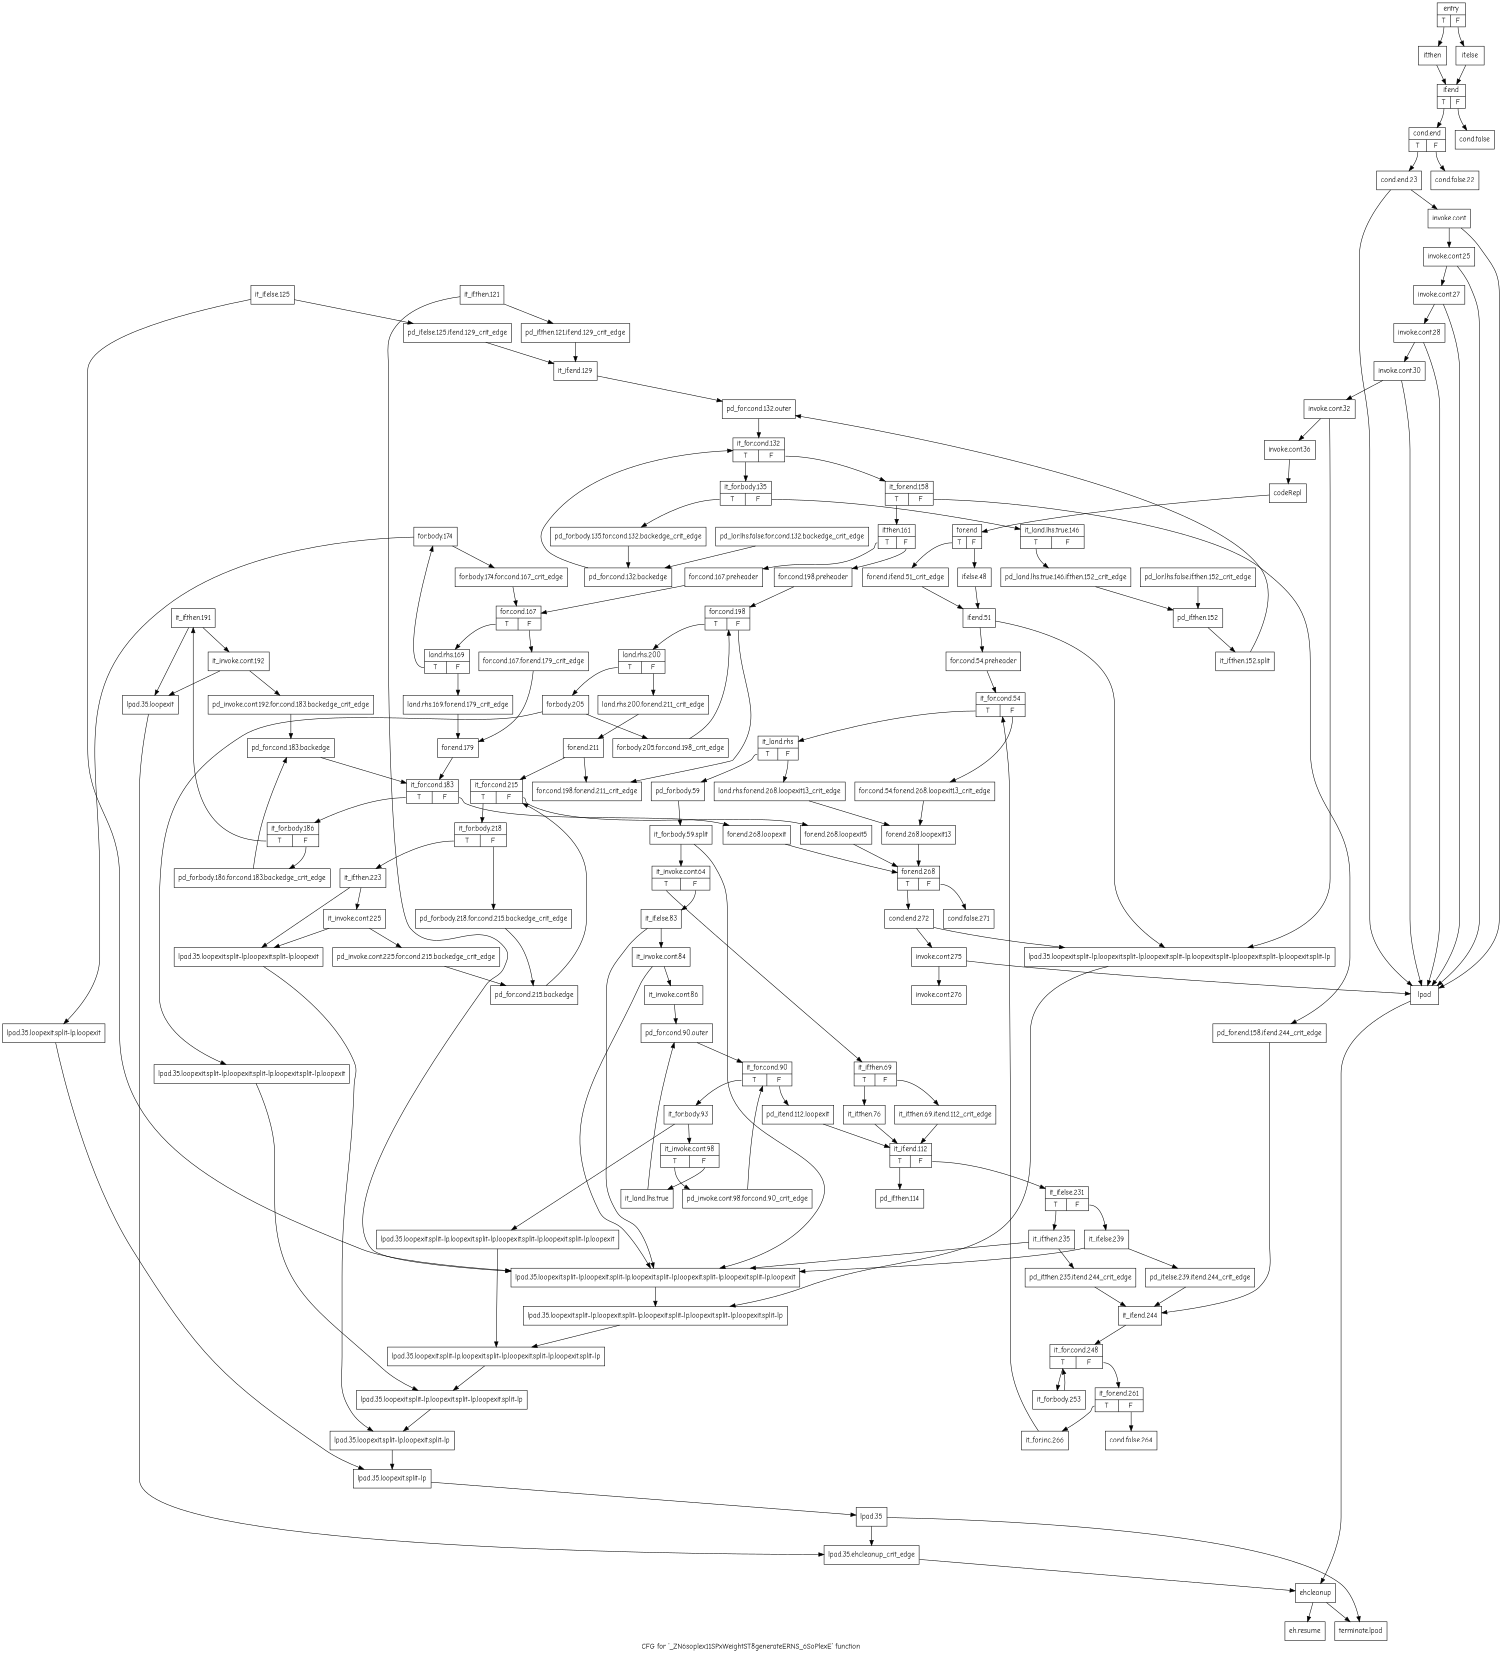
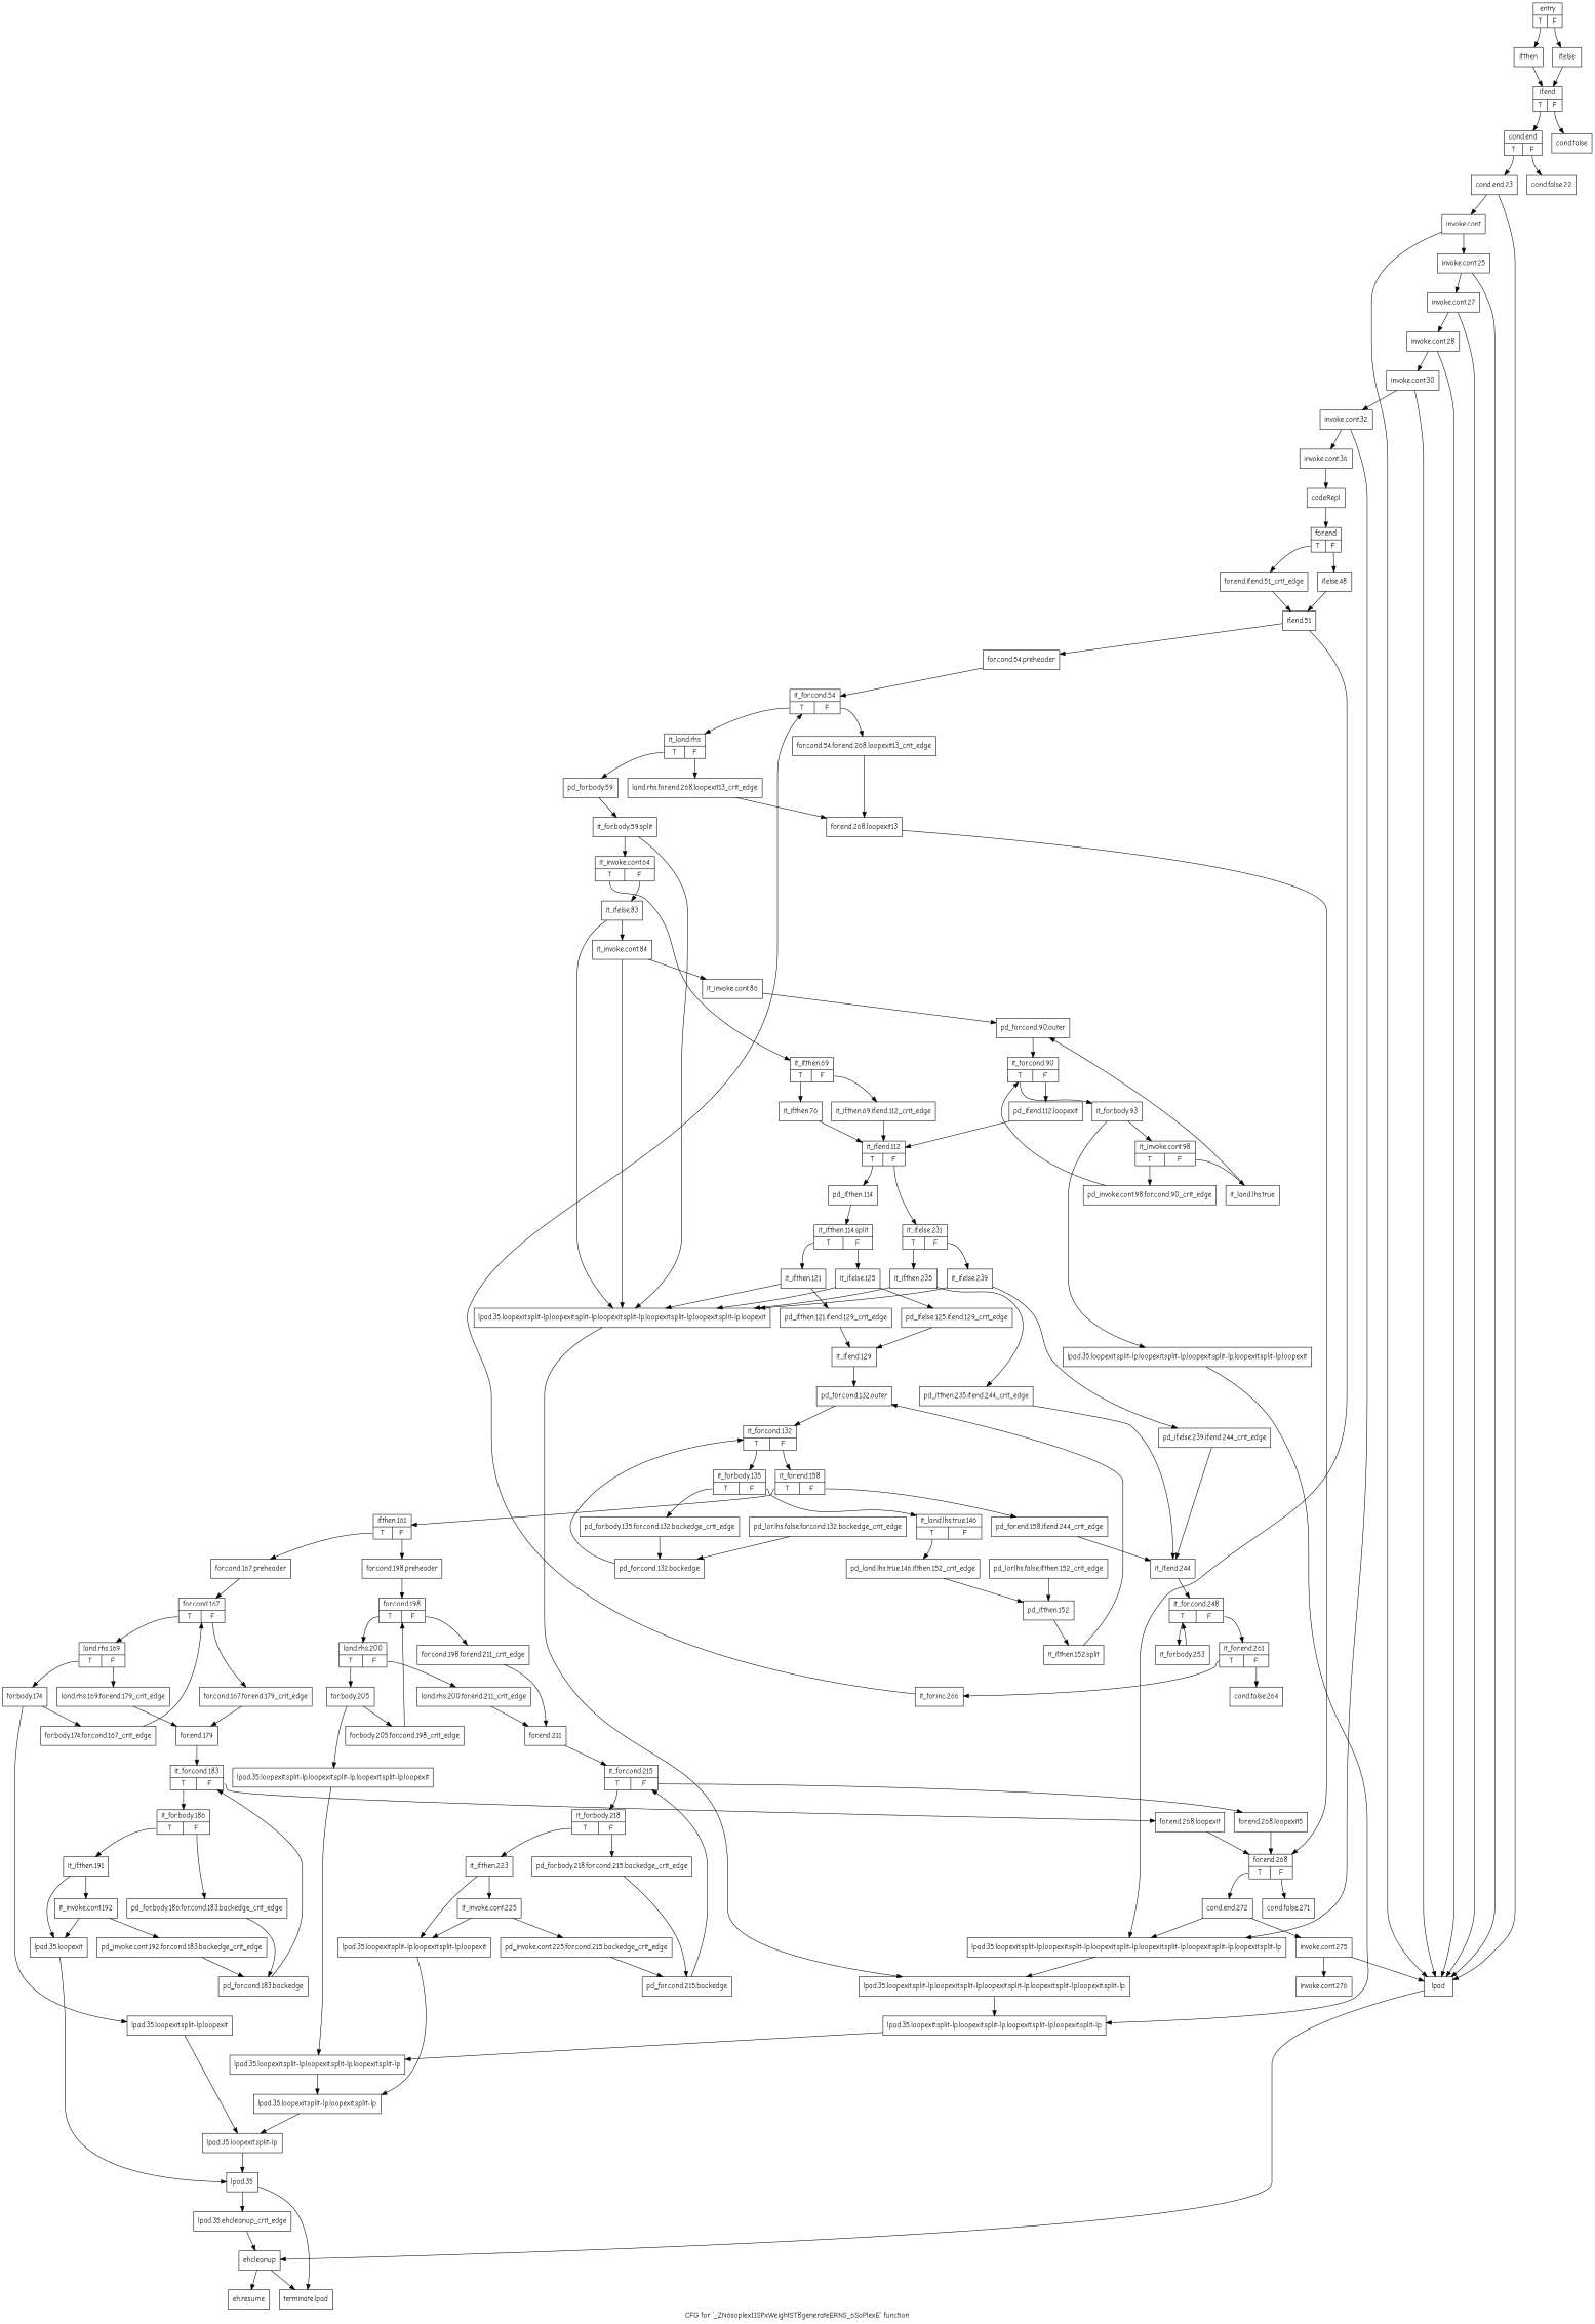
  digraph {
    fontname="Comic Neue"
    label="CFG for '_ZN6soplex11SPxWeightST8generateERNS_6SoPlexE' function"
    node [fontname="Comic Neue" shape=record]
    edge [fontname="Comic Neue"]
    n1 [label="{entry|{<s0>T|<s1>F}}"]
    n2 [label="{if.then}"]
    n3 [label="{if.else}"]
    n4 [label="{if.end|{<s0>T|<s1>F}}"]
    n5 [label="{cond.end|{<s0>T|<s1>F}}"]
    n6 [label="{cond.false}"]
    n7 [label="{cond.end.23}"]
    n8 [label="{cond.false.22}"]
    n9 [label="{invoke.cont}"]
    n10 [label="{lpad}"]
    n11 [label="{invoke.cont.25}"]
    n12 [label="{ehcleanup}"]
    n13 [label="{invoke.cont.27}"]
    n14 [label="{terminate.lpad}"]
    n15 [label="{eh.resume}"]
    n16 [label="{invoke.cont.28}"]
    n17 [label="{invoke.cont.30}"]
    n18 [label="{invoke.cont.32}"]
    n19 [label="{invoke.cont.36}"]
    n20 [label="{lpad.35.loopexit.split-lp.loopexit.split-lp.loopexit.split-lp.loopexit.split-lp.loopexit.split-lp.loopexit.split-lp}"]
    n21 [label="{codeRepl}"]
    n22 [label="{lpad.35.loopexit.split-lp.loopexit.split-lp.loopexit.split-lp.loopexit.split-lp.loopexit.split-lp}"]
    n23 [label="{for.end|{<s0>T|<s1>F}}"]
    n24 [label="{lpad.35.loopexit.split-lp.loopexit.split-lp.loopexit.split-lp.loopexit.split-lp}"]
    n25 [label="{for.end.if.end.51_crit_edge}"]
    n26 [label="{if.else.48}"]
    n27 [label="{if.end.51}"]
    n28 [label="{lpad.35.loopexit}"]
    n29 [label="{lpad.35}"]
    n30 [label="{lpad.35.ehcleanup_crit_edge}"]
    n31 [label="{lpad.35.loopexit.split-lp.loopexit}"]
    n32 [label="{lpad.35.loopexit.split-lp}"]
    n33 [label="{lpad.35.loopexit.split-lp.loopexit.split-lp.loopexit}"]
    n34 [label="{lpad.35.loopexit.split-lp.loopexit.split-lp}"]
    n35 [label="{lpad.35.loopexit.split-lp.loopexit.split-lp.loopexit.split-lp.loopexit}"]
    n36 [label="{lpad.35.loopexit.split-lp.loopexit.split-lp.loopexit.split-lp}"]
    n37 [label="{lpad.35.loopexit.split-lp.loopexit.split-lp.loopexit.split-lp.loopexit.split-lp.loopexit}"]
    n38 [label="{lpad.35.loopexit.split-lp.loopexit.split-lp.loopexit.split-lp.loopexit.split-lp.loopexit.split-lp.loopexit}"]
    n39 [label="{for.cond.54.preheader}"]
    n40 [label="{it_for.cond.54|{<s0>T|<s1>F}}"]
    n41 [label="{it_land.rhs|{<s0>T|<s1>F}}"]
    n42 [label="{for.cond.54.for.end.268.loopexit13_crit_edge}"]
    n43 [label="{pd_for.body.59}"]
    n44 [label="{land.rhs.for.end.268.loopexit13_crit_edge}"]
    n45 [label="{for.end.268.loopexit13}"]
    n46 [label="{it_for.body.59.split}"]
    n47 [label="{for.end.268|{<s0>T|<s1>F}}"]
    n48 [label="{cond.end.272}"]
    n49 [label="{cond.false.271}"]
    n50 [label="{it_invoke.cont.64|{<s0>T|<s1>F}}"]
    n51 [label="{it_if.then.69|{<s0>T|<s1>F}}"]
    n52 [label="{it_if.else.83}"]
    n53 [label="{it_if.then.76}"]
    n54 [label="{it_if.then.69.if.end.112_crit_edge}"]
    n55 [label="{it_invoke.cont.84}"]
    n56 [label="{it_if.end.112|{<s0>T|<s1>F}}"]
    n57 [label="{it_invoke.cont.86}"]
    n58 [label="{pd_if.then.114}"]
    n59 [label="{it_if.else.231|{<s0>T|<s1>F}}"]
+   n60 [label="{it_if.then.114.split|{<s0>T|<s1>F}}"]
    n61 [label="{it_if.then.235}"]
    n62 [label="{it_if.else.239}"]
    n63 [label="{pd_for.cond.90.outer}"]
    n64 [label="{it_for.cond.90|{<s0>T|<s1>F}}"]
    n65 [label="{it_for.body.93}"]
    n66 [label="{pd_if.end.112.loopexit}"]
    n67 [label="{it_invoke.cont.98|{<s0>T|<s1>F}}"]
    n68 [label="{pd_invoke.cont.98.for.cond.90_crit_edge}"]
    n69 [label="{it_land.lhs.true}"]
    n70 [label="{it_if.then.121}"]
    n71 [label="{it_if.else.125}"]
    n72 [label="{pd_if.then.235.if.end.244_crit_edge}"]
    n73 [label="{pd_if.else.239.if.end.244_crit_edge}"]
    n74 [label="{pd_if.then.121.if.end.129_crit_edge}"]
    n75 [label="{pd_if.else.125.if.end.129_crit_edge}"]
    n76 [label="{it_if.end.129}"]
    n77 [label="{pd_for.cond.132.outer}"]
    n78 [label="{it_for.cond.132|{<s0>T|<s1>F}}"]
    n79 [label="{it_for.body.135|{<s0>T|<s1>F}}"]
    n80 [label="{it_for.end.158|{<s0>T|<s1>F}}"]
    n81 [label="{pd_for.body.135.for.cond.132.backedge_crit_edge}"]
    n82 [label="{it_land.lhs.true.146|{<s0>T|<s1>F}}"]
    n83 [label="{if.then.161|{<s0>T|<s1>F}}"]
    n84 [label="{pd_for.end.158.if.end.244_crit_edge}"]
    n85 [label="{pd_for.cond.132.backedge}"]
    n86 [label="{pd_land.lhs.true.146.if.then.152_crit_edge}"]
    n87 [label="{for.cond.167.preheader}"]
    n88 [label="{for.cond.198.preheader}"]
    n89 [label="{it_if.end.244}"]
    n90 [label="{pd_if.then.152}"]
    n91 [label="{it_if.then.152.split}"]
    n92 [label="{pd_lor.lhs.false.if.then.152_crit_edge}"]
    n93 [label="{pd_lor.lhs.false.for.cond.132.backedge_crit_edge}"]
    n94 [label="{for.cond.167|{<s0>T|<s1>F}}"]
    n95 [label="{for.cond.198|{<s0>T|<s1>F}}"]
    n96 [label="{it_for.cond.248|{<s0>T|<s1>F}}"]
    n97 [label="{it_for.body.253}"]
    n98 [label="{it_for.end.261|{<s0>T|<s1>F}}"]
    n99 [label="{land.rhs.169|{<s0>T|<s1>F}}"]
    n100 [label="{for.cond.167.for.end.179_crit_edge}"]
    n101 [label="{land.rhs.200|{<s0>T|<s1>F}}"]
    n102 [label="{for.cond.198.for.end.211_crit_edge}"]
    n103 [label="{for.body.205}"]
    n104 [label="{land.rhs.200.for.end.211_crit_edge}"]
    n105 [label="{for.end.211}"]
    n106 [label="{for.body.174}"]
    n107 [label="{land.rhs.169.for.end.179_crit_edge}"]
    n108 [label="{for.end.179}"]
    n109 [label="{for.body.174.for.cond.167_crit_edge}"]
    n110 [label="{it_for.cond.183|{<s0>T|<s1>F}}"]
    n111 [label="{it_for.body.186|{<s0>T|<s1>F}}"]
    n112 [label="{for.end.268.loopexit}"]
    n113 [label="{it_if.then.191}"]
    n114 [label="{pd_for.body.186.for.cond.183.backedge_crit_edge}"]
    n115 [label="{it_invoke.cont.192}"]
    n116 [label="{pd_for.cond.183.backedge}"]
    n117 [label="{pd_invoke.cont.192.for.cond.183.backedge_crit_edge}"]
    n118 [label="{for.body.205.for.cond.198_crit_edge}"]
    n119 [label="{it_for.cond.215|{<s0>T|<s1>F}}"]
    n120 [label="{it_for.body.218|{<s0>T|<s1>F}}"]
    n121 [label="{for.end.268.loopexit5}"]
    n122 [label="{it_if.then.223}"]
    n123 [label="{pd_for.body.218.for.cond.215.backedge_crit_edge}"]
    n124 [label="{it_invoke.cont.225}"]
    n125 [label="{pd_for.cond.215.backedge}"]
    n126 [label="{pd_invoke.cont.225.for.cond.215.backedge_crit_edge}"]
    n127 [label="{it_for.inc.266}"]
    n128 [label="{cond.false.264}"]
    n129 [label="{invoke.cont.275}"]
    n130 [label="{invoke.cont.276}"]
    n1 -> n2 [tailport=s0]
    n1 -> n3 [tailport=s1]
    n2 -> n4
    n3 -> n4
    n4 -> n5 [tailport=s0]
    n4 -> n6 [tailport=s1]
    n5 -> n7 [tailport=s0]
    n5 -> n8 [tailport=s1]
    n7 -> n9
    n7 -> n10
    n9 -> n10
    n9 -> n11
    n10 -> n12
    n11 -> n10
    n11 -> n13
    n12 -> n14
    n12 -> n15
    n13 -> n10
    n13 -> n16
    n16 -> n10
    n16 -> n17
    n17 -> n10
    n17 -> n18
    n18 -> n19
    n18 -> n20
    n19 -> n21
    n20 -> n22
    n21 -> n23
    n22 -> n24
    n23 -> n25 [tailport=s0]
    n23 -> n26 [tailport=s1]
    n24 -> n36
    n25 -> n27
    n26 -> n27
    n27 -> n20
    n27 -> n39
-   n28 -> n30
+   n28 -> n29
    n29 -> n14
    n29 -> n30
    n30 -> n12
    n31 -> n32
    n32 -> n29
    n33 -> n34
    n34 -> n32
    n35 -> n36
    n36 -> n34
    n37 -> n24
    n38 -> n22
    n39 -> n40
    n40 -> n41 [tailport=s0]
    n40 -> n42 [tailport=s1]
    n41 -> n43 [tailport=s0]
    n41 -> n44 [tailport=s1]
    n42 -> n45
    n43 -> n46
    n44 -> n45
    n45 -> n47
    n46 -> n38
    n46 -> n50
    n47 -> n48 [tailport=s0]
    n47 -> n49 [tailport=s1]
    n48 -> n20
    n48 -> n129
    n50 -> n51 [tailport=s0]
    n50 -> n52 [tailport=s1]
    n51 -> n53 [tailport=s0]
    n51 -> n54 [tailport=s1]
    n52 -> n38
    n52 -> n55
    n53 -> n56
    n54 -> n56
    n55 -> n38
    n55 -> n57
    n56 -> n58 [tailport=s0]
    n56 -> n59 [tailport=s1]
    n57 -> n63
+   n58 -> n60
    n59 -> n61 [tailport=s0]
    n59 -> n62 [tailport=s1]
+   n60 -> n70 [tailport=s0]
+   n60 -> n71 [tailport=s1]
    n61 -> n38
    n61 -> n72
    n62 -> n38
    n62 -> n73
    n63 -> n64
    n64 -> n65 [tailport=s0]
    n64 -> n66 [tailport=s1]
    n65 -> n37
    n65 -> n67
    n66 -> n56
    n67 -> n68 [tailport=s0]
    n67 -> n69 [tailport=s1]
    n68 -> n64
    n69 -> n63
    n70 -> n38
    n70 -> n74
    n71 -> n38
    n71 -> n75
    n72 -> n89
    n73 -> n89
    n74 -> n76
    n75 -> n76
    n76 -> n77
    n77 -> n78
    n78 -> n79 [tailport=s0]
    n78 -> n80 [tailport=s1]
    n79 -> n81 [tailport=s0]
    n79 -> n82 [tailport=s1]
    n80 -> n83 [tailport=s0]
    n80 -> n84 [tailport=s1]
    n81 -> n85
    n82 -> n86 [tailport=s0]
    n83 -> n87 [tailport=s0]
    n83 -> n88 [tailport=s1]
    n84 -> n89
    n85 -> n78
    n86 -> n90
    n87 -> n94
    n88 -> n95
    n89 -> n96
    n90 -> n91
    n91 -> n77
    n92 -> n90
    n93 -> n85
    n94 -> n99 [tailport=s0]
    n94 -> n100 [tailport=s1]
    n95 -> n101 [tailport=s0]
    n95 -> n102 [tailport=s1]
    n96 -> n97 [tailport=s0]
    n96 -> n98 [tailport=s1]
    n97 -> n96
    n98 -> n127 [tailport=s0]
    n98 -> n128 [tailport=s1]
    n99 -> n106 [tailport=s0]
    n99 -> n107 [tailport=s1]
    n100 -> n108
    n101 -> n103 [tailport=s0]
    n101 -> n104 [tailport=s1]
-   n105 -> n102
+   n102 -> n105
    n103 -> n35
    n103 -> n118
    n104 -> n105
    n105 -> n119
    n106 -> n31
    n106 -> n109
    n107 -> n108
    n108 -> n110
    n109 -> n94
    n110 -> n111 [tailport=s0]
    n110 -> n112 [tailport=s1]
    n111 -> n113 [tailport=s0]
    n111 -> n114 [tailport=s1]
    n112 -> n47
    n113 -> n28
    n113 -> n115
    n114 -> n116
    n115 -> n28
    n115 -> n117
    n116 -> n110
    n117 -> n116
    n118 -> n95
    n119 -> n120 [tailport=s0]
    n119 -> n121 [tailport=s1]
    n120 -> n122 [tailport=s0]
    n120 -> n123 [tailport=s1]
    n121 -> n47
    n122 -> n33
    n122 -> n124
    n123 -> n125
    n124 -> n33
    n124 -> n126
    n125 -> n119
    n126 -> n125
    n127 -> n40
    n129 -> n10
    n129 -> n130
  }
